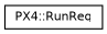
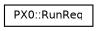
  digraph {
    rankdir=LR
-   n1 [color=black fillcolor=white fontname=Helvetica fontsize=10 height=0.2 label="PX4::RunReq" shape=record style=filled width=0.4]
+   n1 [color=black fillcolor=white fontname=Helvetica fontsize=10 height=0.2 label="PX0::RunReq" shape=record style=filled width=0.4]
  }
